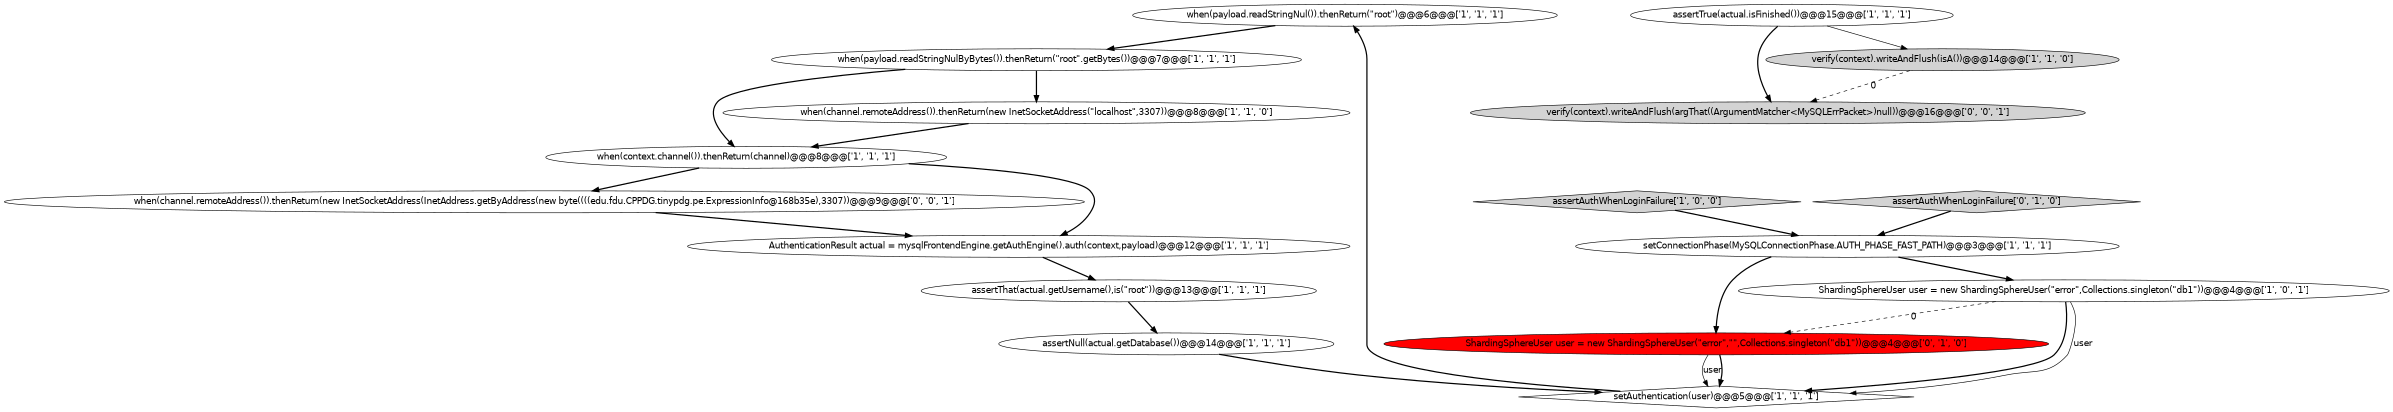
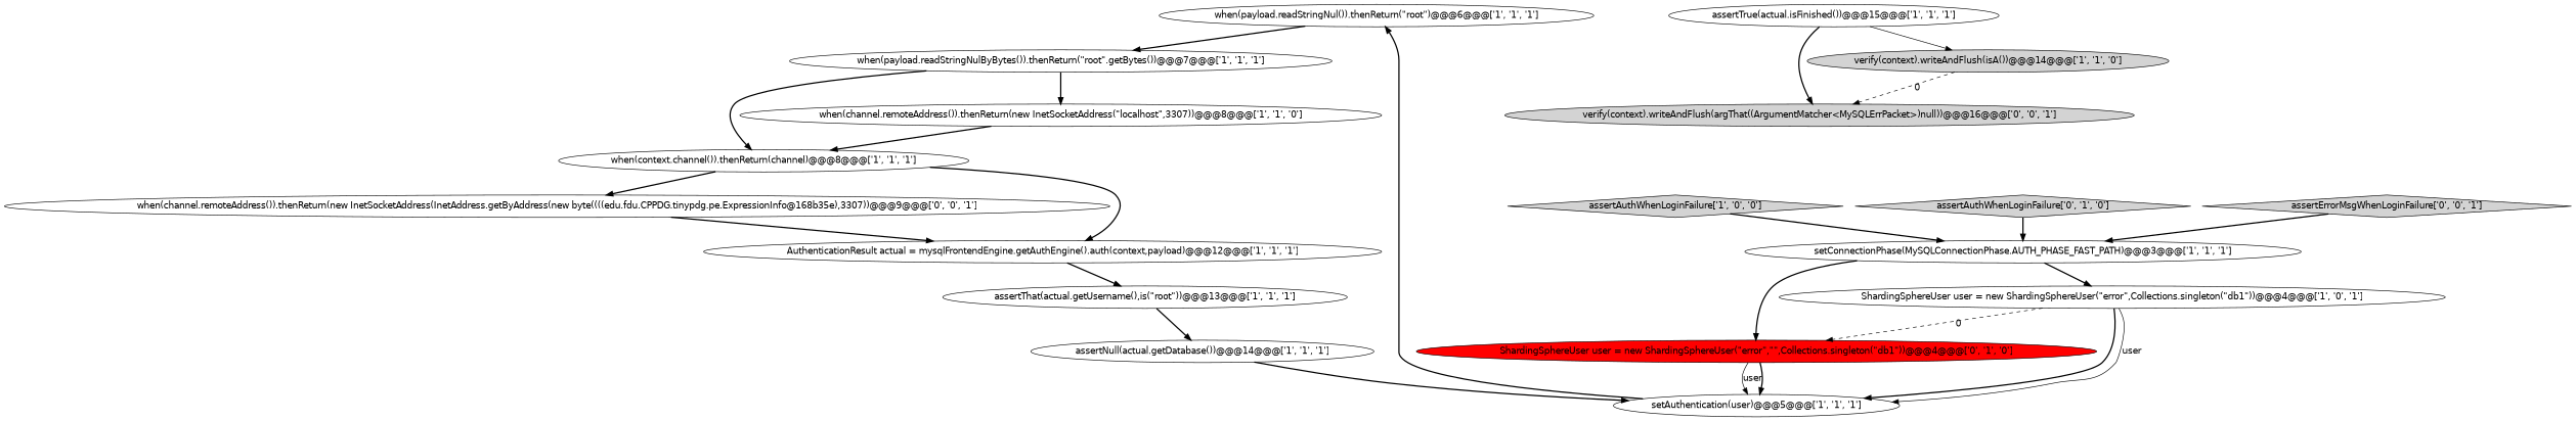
  digraph {
    fontname="DejaVu Sans"
    node [fillcolor=white fontname="DejaVu Sans" shape=ellipse style=filled]
    edge [fontname="DejaVu Sans" style=bold]
    n1 [label="when(payload.readStringNul()).thenReturn(\"root\")@@@6@@@['1', '1', '1']"]
    n2 [label="when(payload.readStringNulByBytes()).thenReturn(\"root\".getBytes())@@@7@@@['1', '1', '1']"]
    n3 [label="when(context.channel()).thenReturn(channel)@@@8@@@['1', '1', '1']"]
    n4 [label="when(channel.remoteAddress()).thenReturn(new InetSocketAddress(\"localhost\",3307))@@@8@@@['1', '1', '0']"]
    n5 [label="when(channel.remoteAddress()).thenReturn(new InetSocketAddress(InetAddress.getByAddress(new byte((((edu.fdu.CPPDG.tinypdg.pe.ExpressionInfo@168b35e),3307))@@@9@@@['0', '0', '1']"]
    n6 [label="AuthenticationResult actual = mysqlFrontendEngine.getAuthEngine().auth(context,payload)@@@12@@@['1', '1', '1']"]
    n7 [label="assertThat(actual.getUsername(),is(\"root\"))@@@13@@@['1', '1', '1']"]
    n8 [label="assertNull(actual.getDatabase())@@@14@@@['1', '1', '1']"]
-   n9 [label="setAuthentication(user)@@@5@@@['1', '1', '1']" shape=diamond]
+   n9 [label="setAuthentication(user)@@@5@@@['1', '1', '1']"]
    n10 [label="assertTrue(actual.isFinished())@@@15@@@['1', '1', '1']"]
    n11 [fillcolor=lightgray label="verify(context).writeAndFlush(argThat((ArgumentMatcher<MySQLErrPacket>)null))@@@16@@@['0', '0', '1']"]
    n12 [fillcolor=lightgray label="verify(context).writeAndFlush(isA())@@@14@@@['1', '1', '0']"]
    n13 [fillcolor=lightgray label="assertAuthWhenLoginFailure['1', '0', '0']" shape=diamond]
    n14 [label="setConnectionPhase(MySQLConnectionPhase.AUTH_PHASE_FAST_PATH)@@@3@@@['1', '1', '1']"]
    n15 [fillcolor=red label="ShardingSphereUser user = new ShardingSphereUser(\"error\",\"\",Collections.singleton(\"db1\"))@@@4@@@['0', '1', '0']"]
    n16 [label="ShardingSphereUser user = new ShardingSphereUser(\"error\",Collections.singleton(\"db1\"))@@@4@@@['1', '0', '1']"]
    n17 [fillcolor=lightgray label="assertAuthWhenLoginFailure['0', '1', '0']" shape=diamond]
+   n18 [fillcolor=lightgray label="assertErrorMsgWhenLoginFailure['0', '0', '1']" shape=diamond]
    n1 -> n2
    n2 -> n3
    n2 -> n4
    n3 -> n5
    n3 -> n6
    n4 -> n3
    n5 -> n6
    n6 -> n7
    n7 -> n8
    n8 -> n9
    n9 -> n1
    n10 -> n11
    n10 -> n12 [style=solid]
    n12 -> n11 [label=0 style=dashed]
    n13 -> n14
    n14 -> n15
    n14 -> n16
    n15 -> n9 [label=user style=solid]
    n15 -> n9
    n16 -> n9
    n16 -> n9 [label=user style=solid]
    n16 -> n15 [label=0 style=dashed]
    n17 -> n14
+   n18 -> n14
  }
